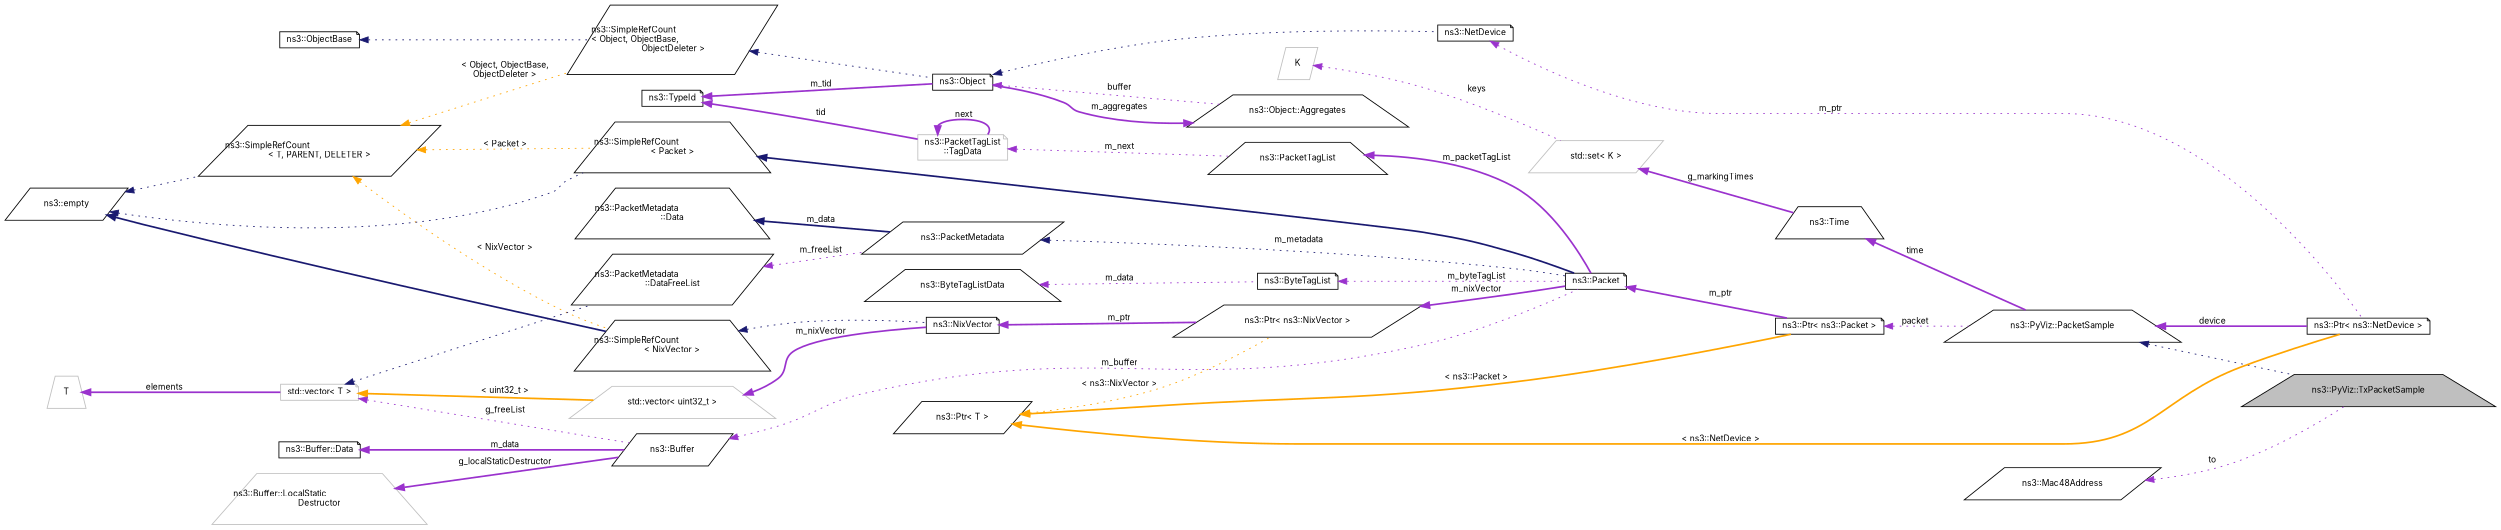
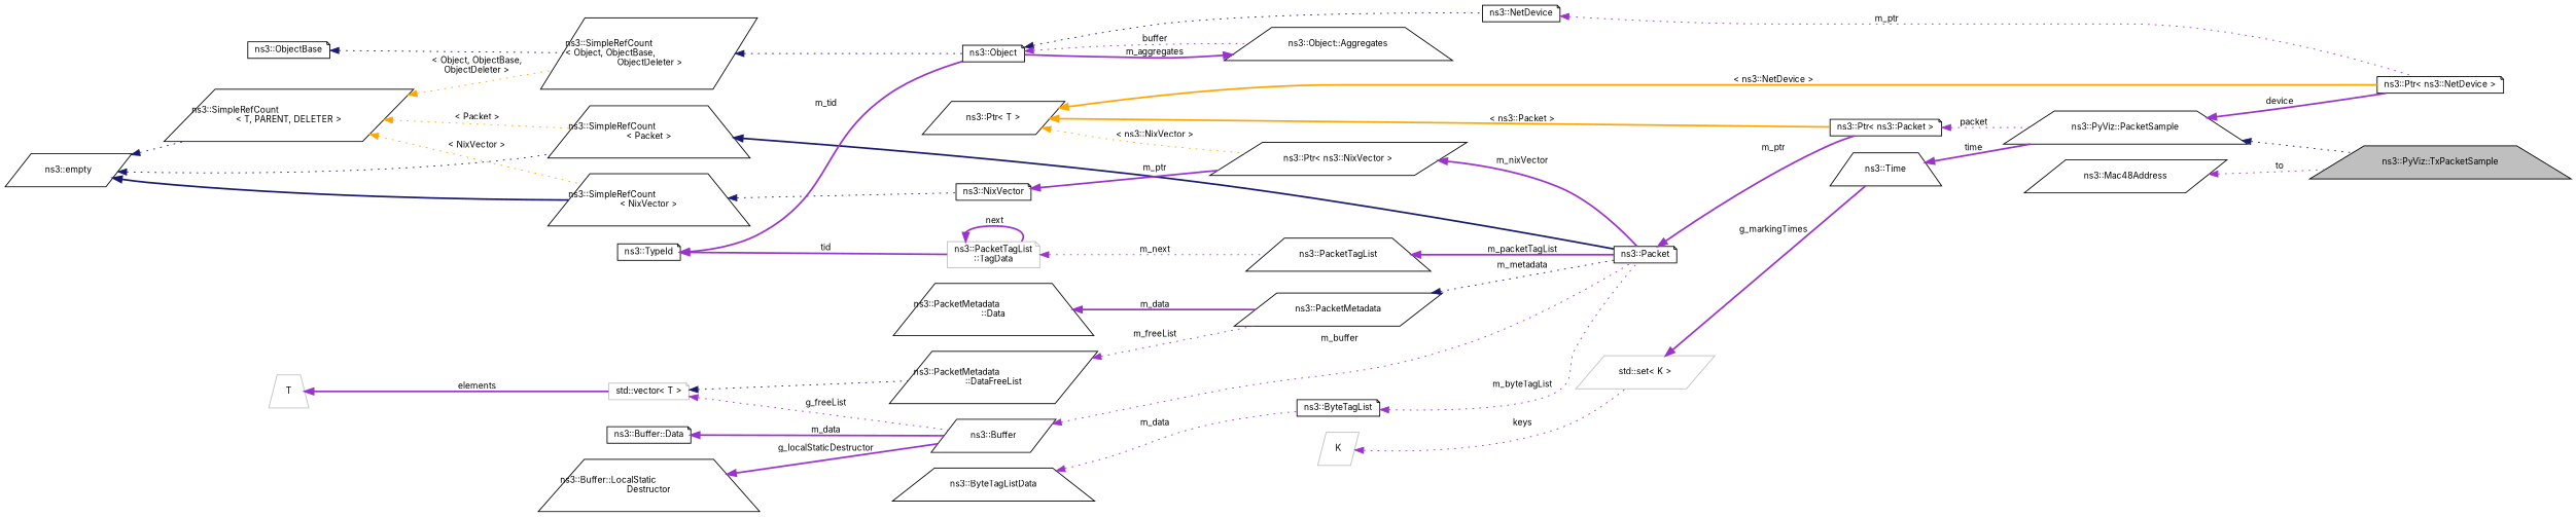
  digraph {
    fontname=Inter
    rankdir=LR
    node [color=black fillcolor=white fontname=Inter fontsize=10 shape=trapezium style=filled]
    edge [color=darkorchid3 dir=back fontname=Inter fontsize=10 labelfontname=Helvetica labelfontsize=10 style=dotted]
    n1 [fillcolor=grey75 fontcolor=black height=0.2 label="ns3::PyViz::TxPacketSample" width=0.4]
    n2 [height=0.2 label="ns3::PyViz::PacketSample" width=0.4]
    n3 [height=0.2 label="ns3::Ptr\< ns3::NetDevice \>" shape=note width=0.4]
    n4 [height=0.2 label="ns3::NetDevice" shape=note width=0.4]
    n5 [height=0.2 label="ns3::Object" shape=note width=0.4]
    n6 [height=0.2 label="ns3::Object::Aggregates" width=0.4]
    n7 [height=0.2 label="ns3::SimpleRefCount\l\< Object, ObjectBase,\l ObjectDeleter \>" shape=parallelogram width=0.4]
    n8 [height=0.2 label="ns3::ObjectBase" shape=note width=0.4]
    n9 [height=0.2 label="ns3::SimpleRefCount\l\< T, PARENT, DELETER \>" shape=parallelogram width=0.4]
    n10 [height=0.2 label="ns3::SimpleRefCount\l\< Packet \>" width=0.4]
    n11 [height=0.2 label="ns3::SimpleRefCount\l\< NixVector \>" width=0.4]
    n12 [height=0.2 label="ns3::Packet" shape=note width=0.4]
    n13 [height=0.2 label="ns3::NixVector" shape=note width=0.4]
    n14 [height=0.2 label="ns3::empty" shape=parallelogram width=0.4]
    n15 [height=0.2 label="ns3::TypeId" shape=note width=0.4]
    n16 [color=grey75 height=0.2 label="ns3::PacketTagList\l::TagData" shape=note width=0.4]
    n17 [height=0.2 label="ns3::PacketTagList" width=0.4]
    n18 [height=0.2 label="ns3::Ptr\< T \>" shape=parallelogram width=0.4]
    n19 [height=0.2 label="ns3::Ptr\< ns3::Packet \>" shape=note width=0.4]
    n20 [height=0.2 label="ns3::Ptr\< ns3::NixVector \>" shape=parallelogram width=0.4]
    n21 [height=0.2 label="ns3::Time" width=0.4]
    n22 [color=grey75 height=0.2 label="std::set\< K \>" shape=parallelogram width=0.4]
    n23 [color=grey75 height=0.2 label=K shape=parallelogram width=0.4]
-   n24 [color=grey75 height=0.2 label="std::vector\< uint32_t \>" width=0.4]
    n25 [color=grey75 height=0.2 label="std::vector\< T \>" shape=note width=0.4]
    n26 [height=0.2 label="ns3::PacketMetadata\l::DataFreeList" shape=parallelogram width=0.4]
    n27 [height=0.2 label="ns3::Buffer" shape=parallelogram width=0.4]
    n28 [height=0.2 label="ns3::PacketMetadata" shape=parallelogram width=0.4]
    n29 [color=grey75 height=0.2 label=T width=0.4]
    n30 [height=0.2 label="ns3::PacketMetadata\l::Data" width=0.4]
    n31 [height=0.2 label="ns3::ByteTagList" shape=note width=0.4]
    n32 [height=0.2 label="ns3::ByteTagListData" width=0.4]
    n33 [height=0.2 label="ns3::Buffer::Data" shape=note width=0.4]
-   n34 [color=grey75 height=0.2 label="ns3::Buffer::LocalStatic\lDestructor" width=0.4]
+   n34 [height=0.2 label="ns3::Buffer::LocalStatic\lDestructor" width=0.4]
    n35 [height=0.2 label="ns3::Mac48Address" shape=parallelogram width=0.4]
    n2 -> n1 [color=midnightblue]
    n2 -> n3 [label=" device" style=bold]
    n4 -> n3 [label=" m_ptr"]
    n5 -> n4 [color=midnightblue]
    n5 -> n6 [label=" buffer"]
    n6 -> n5 [label=" m_aggregates" style=bold]
    n7 -> n5 [color=midnightblue]
    n8 -> n7 [color=midnightblue]
    n9 -> n7 [color=orange label=" \< Object, ObjectBase,\l ObjectDeleter \>"]
    n9 -> n10 [color=orange label=" \< Packet \>"]
    n9 -> n11 [color=orange label=" \< NixVector \>"]
    n10 -> n12 [color=midnightblue style=bold]
    n11 -> n13 [color=midnightblue]
    n12 -> n19 [label=" m_ptr" style=bold]
    n13 -> n20 [label=" m_ptr" style=bold]
    n14 -> n9 [color=midnightblue]
    n14 -> n10 [color=midnightblue]
    n14 -> n11 [color=midnightblue style=bold]
    n15 -> n5 [label=" m_tid" style=bold]
    n15 -> n16 [label=" tid" style=bold]
    n16 -> n16 [label=" next" style=bold]
    n16 -> n17 [label=" m_next"]
    n17 -> n12 [label=" m_packetTagList" style=bold]
    n18 -> n3 [color=orange label=" \< ns3::NetDevice \>" style=bold]
    n18 -> n19 [color=orange label=" \< ns3::Packet \>" style=bold]
    n18 -> n20 [color=orange label=" \< ns3::NixVector \>"]
    n19 -> n2 [label=" packet"]
    n20 -> n12 [label=" m_nixVector" style=bold]
    n21 -> n2 [label=" time" style=bold]
    n22 -> n21 [label=" g_markingTimes" style=bold]
    n23 -> n22 [label=" keys"]
-   n24 -> n13 [label=" m_nixVector" style=bold]
-   n25 -> n24 [color=orange label=" \< uint32_t \>" style=bold]
    n25 -> n26 [color=midnightblue]
    n25 -> n27 [label=" g_freeList"]
    n26 -> n28 [label=" m_freeList"]
    n27 -> n12 [label=" m_buffer"]
    n28 -> n12 [color=midnightblue label=" m_metadata"]
    n29 -> n25 [label=" elements" style=bold]
-   n30 -> n28 [color=midnightblue label=" m_data" style=bold]
+   n30 -> n28 [label=" m_data" style=bold]
    n31 -> n12 [label=" m_byteTagList"]
    n32 -> n31 [label=" m_data"]
    n33 -> n27 [label=" m_data" style=bold]
    n34 -> n27 [label=" g_localStaticDestructor" style=bold]
    n35 -> n1 [label=" to"]
  }
